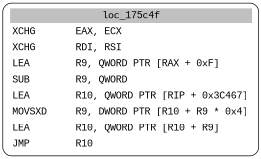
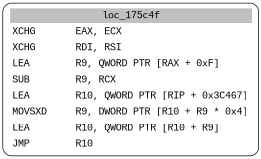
  digraph {
    rankdir=LR
-   n1 [fontname="Courier New" label=<<table border="0" cellborder="0" cellpadding="3"><tr><td align="center" colspan="2" bgcolor="grey">loc_175c4f</td></tr><tr><td align="left">XCHG       EAX, ECX</td></tr><tr><td align="left">XCHG       RDI, RSI</td></tr><tr><td align="left">LEA        R9, QWORD PTR [RAX + 0xF]</td></tr><tr><td align="left">SUB        R9, QWORD</td></tr><tr><td align="left">LEA        R10, QWORD PTR [RIP + 0x3C467]</td></tr><tr><td align="left">MOVSXD     R9, DWORD PTR [R10 + R9 * 0x4]</td></tr><tr><td align="left">LEA        R10, QWORD PTR [R10 + R9]</td></tr><tr><td align="left">JMP        R10</td></tr></table>> shape=Mrecord]
+   n1 [fontname="Courier New" label=<<table border="0" cellborder="0" cellpadding="3"><tr><td align="center" colspan="2" bgcolor="grey">loc_175c4f</td></tr><tr><td align="left">XCHG       EAX, ECX</td></tr><tr><td align="left">XCHG       RDI, RSI</td></tr><tr><td align="left">LEA        R9, QWORD PTR [RAX + 0xF]</td></tr><tr><td align="left">SUB        R9, RCX</td></tr><tr><td align="left">LEA        R10, QWORD PTR [RIP + 0x3C467]</td></tr><tr><td align="left">MOVSXD     R9, DWORD PTR [R10 + R9 * 0x4]</td></tr><tr><td align="left">LEA        R10, QWORD PTR [R10 + R9]</td></tr><tr><td align="left">JMP        R10</td></tr></table>> shape=Mrecord]
  }
